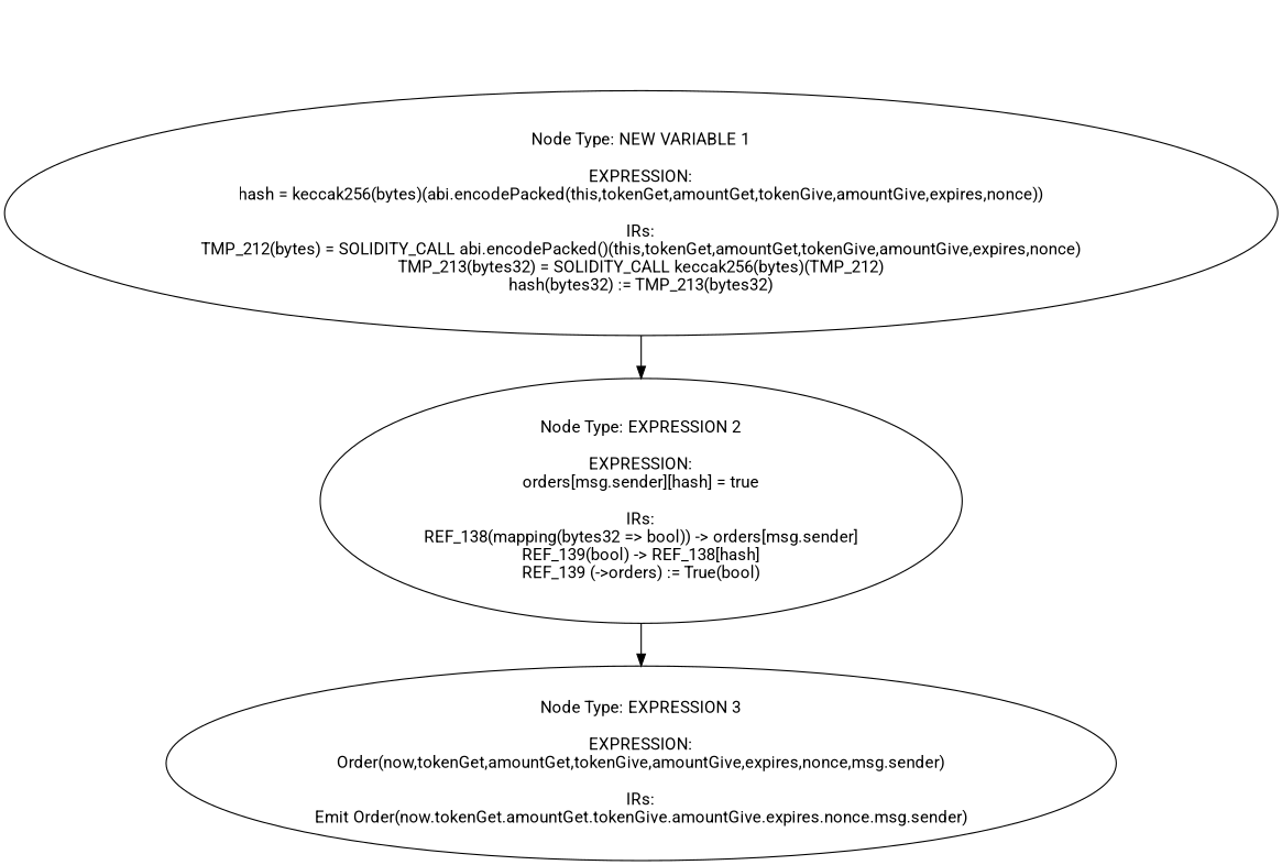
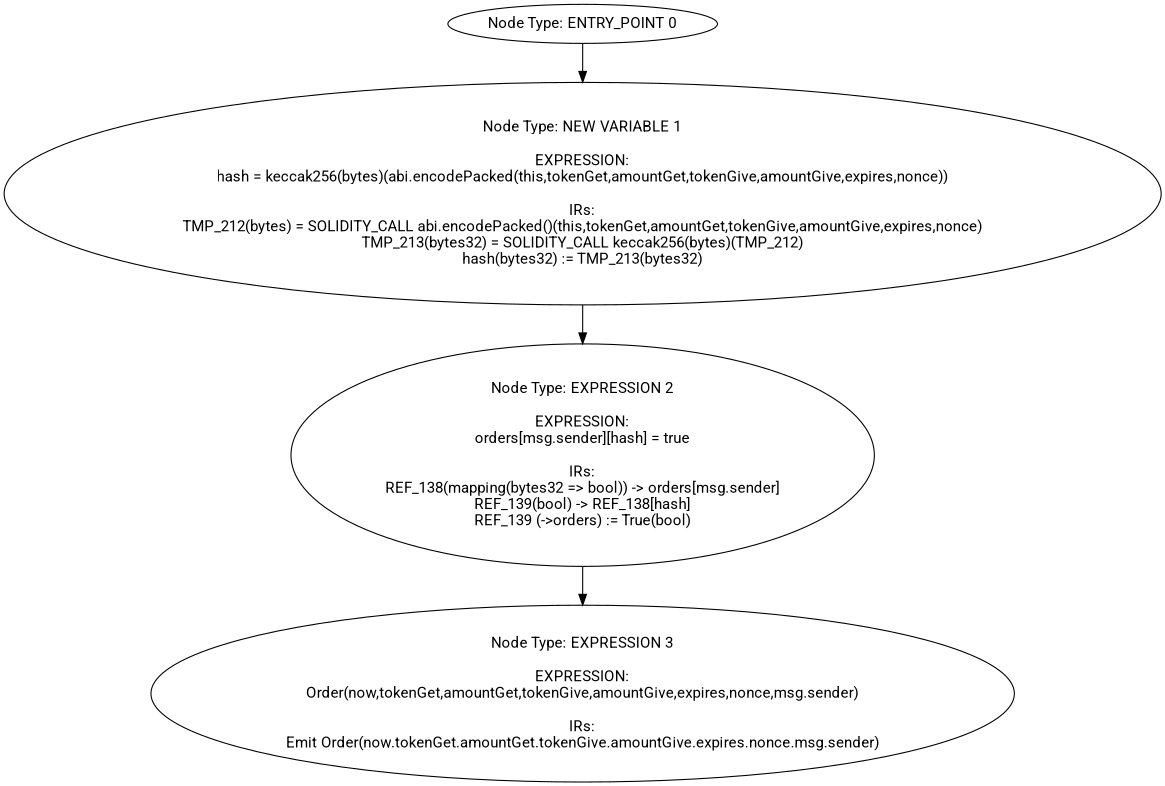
  digraph {
    fontname=Roboto
    node [fontname=Roboto]
    edge [fontname=Roboto]
+   n1 [label="Node Type: ENTRY_POINT 0\n"]
    n2 [label="Node Type: NEW VARIABLE 1\n\nEXPRESSION:\nhash = keccak256(bytes)(abi.encodePacked(this,tokenGet,amountGet,tokenGive,amountGive,expires,nonce))\n\nIRs:\nTMP_212(bytes) = SOLIDITY_CALL abi.encodePacked()(this,tokenGet,amountGet,tokenGive,amountGive,expires,nonce)\nTMP_213(bytes32) = SOLIDITY_CALL keccak256(bytes)(TMP_212)\nhash(bytes32) := TMP_213(bytes32)"]
    n3 [label="Node Type: EXPRESSION 2\n\nEXPRESSION:\norders[msg.sender][hash] = true\n\nIRs:\nREF_138(mapping(bytes32 => bool)) -> orders[msg.sender]\nREF_139(bool) -> REF_138[hash]\nREF_139 (->orders) := True(bool)"]
    n4 [label="Node Type: EXPRESSION 3\n\nEXPRESSION:\nOrder(now,tokenGet,amountGet,tokenGive,amountGive,expires,nonce,msg.sender)\n\nIRs:\nEmit Order(now.tokenGet.amountGet.tokenGive.amountGive.expires.nonce.msg.sender)"]
+   n1 -> n2
    n2 -> n3
    n3 -> n4
  }
